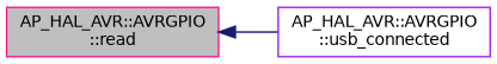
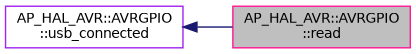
  digraph {
    rankdir=LR
    node [fontname=Helvetica fontsize=10 shape=record style=filled]
    n1 [color=deeppink fillcolor=grey75 fontcolor=black height=0.2 label="AP_HAL_AVR::AVRGPIO\l::read" width=0.4]
    n2 [color=purple fillcolor=white height=0.2 label="AP_HAL_AVR::AVRGPIO\l::usb_connected" width=0.4]
-   n1 -> n2 [color=midnightblue dir=back fontname=Helvetica fontsize=10 labelfontname=Helvetica labelfontsize=10 style=solid]
+   n2 -> n1 [color=midnightblue dir=back fontname=Helvetica fontsize=10 labelfontname=Helvetica labelfontsize=10 style=solid]
  }
